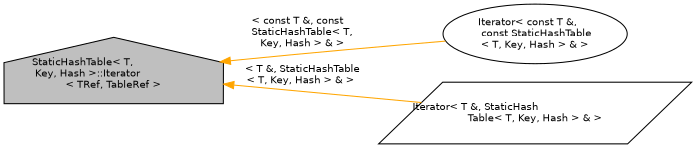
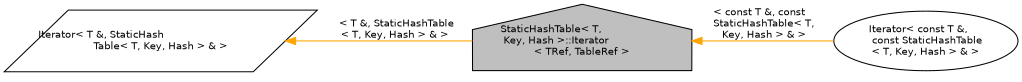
  digraph {
    rankdir=LR
    node [color=black fontname=Helvetica fontsize=10]
    edge [color=orange dir=back fontname=Helvetica fontsize=10 labelfontname=Helvetica labelfontsize=10 style=solid]
    n1 [fillcolor=grey75 fontcolor=black height=0.2 label="StaticHashTable\< T,\l Key, Hash \>::Iterator\l\< TRef, TableRef \>" shape=house style=filled width=0.4]
    n2 [height=0.2 label="Iterator\< const T &,\l const StaticHashTable\l\< T, Key, Hash \> & \>" shape=ellipse width=0.4]
    n3 [height=0.2 label="Iterator\< T &, StaticHash\lTable\< T, Key, Hash \> & \>" shape=parallelogram width=0.4]
    n1 -> n2 [label=" \< const T &, const\l StaticHashTable\< T,\l Key, Hash \> & \>"]
-   n1 -> n3 [label=" \< T &, StaticHashTable\l\< T, Key, Hash \> & \>"]
+   n3 -> n1 [label=" \< T &, StaticHashTable\l\< T, Key, Hash \> & \>"]
  }
